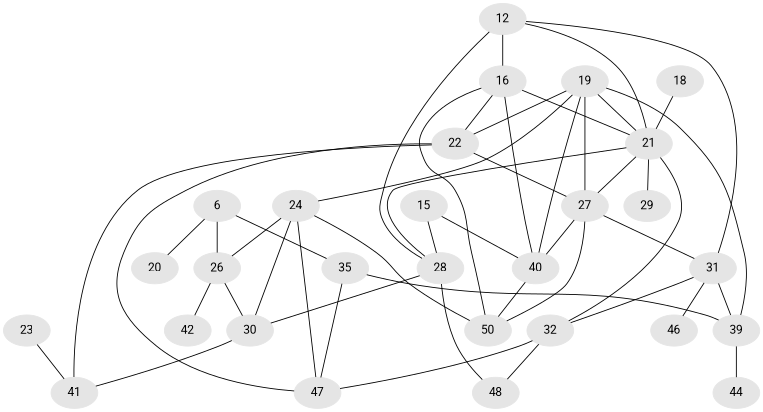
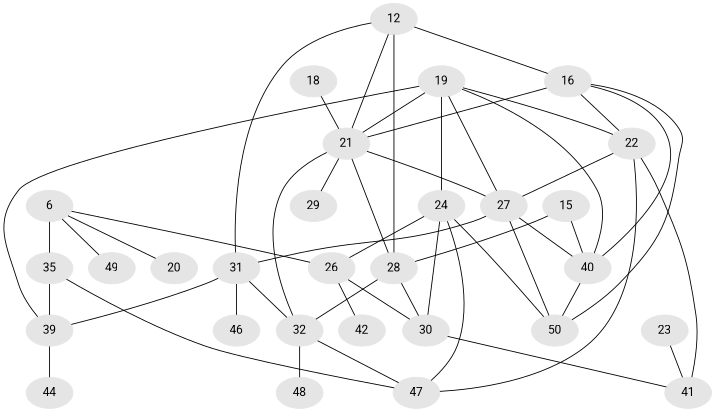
  graph {
    fontname=Roboto
    node [color=gray90 fontname=Roboto style=filled]
    edge [fontname=Roboto weight=1.0]
    6
    20
    26
    35
+   49
    30
    42
    39
    47
    12
    16
    21
    28
    31
    40
    22
    50
    27
    29
    32
    48
    46
    23
    41
    15
    18
    19
    24
    44
    6 -- 20
    6 -- 26
    6 -- 35
+   6 -- 49
    26 -- 30
    26 -- 42
    35 -- 39
    35 -- 47
    30 -- 41
    39 -- 44
    12 -- 16 [weight=2.0]
    12 -- 21
    12 -- 28
    12 -- 31
    16 -- 21
    16 -- 40
    16 -- 22
    16 -- 50
    21 -- 28
    21 -- 27
    21 -- 29
    21 -- 32
    28 -- 30
-   28 -- 48 [weight=2.0]
+   28 -- 32 [weight=2.0]
    31 -- 39 [weight=2.0]
    31 -- 32
    31 -- 46
    40 -- 50
    22 -- 47
    22 -- 27
    22 -- 41 [weight=2.0]
    27 -- 31
    27 -- 40
    27 -- 50
    32 -- 47
    32 -- 48 [weight=2.0]
    23 -- 41
    15 -- 28
    15 -- 40
    18 -- 21
    19 -- 39 [weight=2.0]
    19 -- 21
    19 -- 40
    19 -- 22
    19 -- 27
    19 -- 24
    24 -- 26
    24 -- 30
    24 -- 47
    24 -- 50
  }
